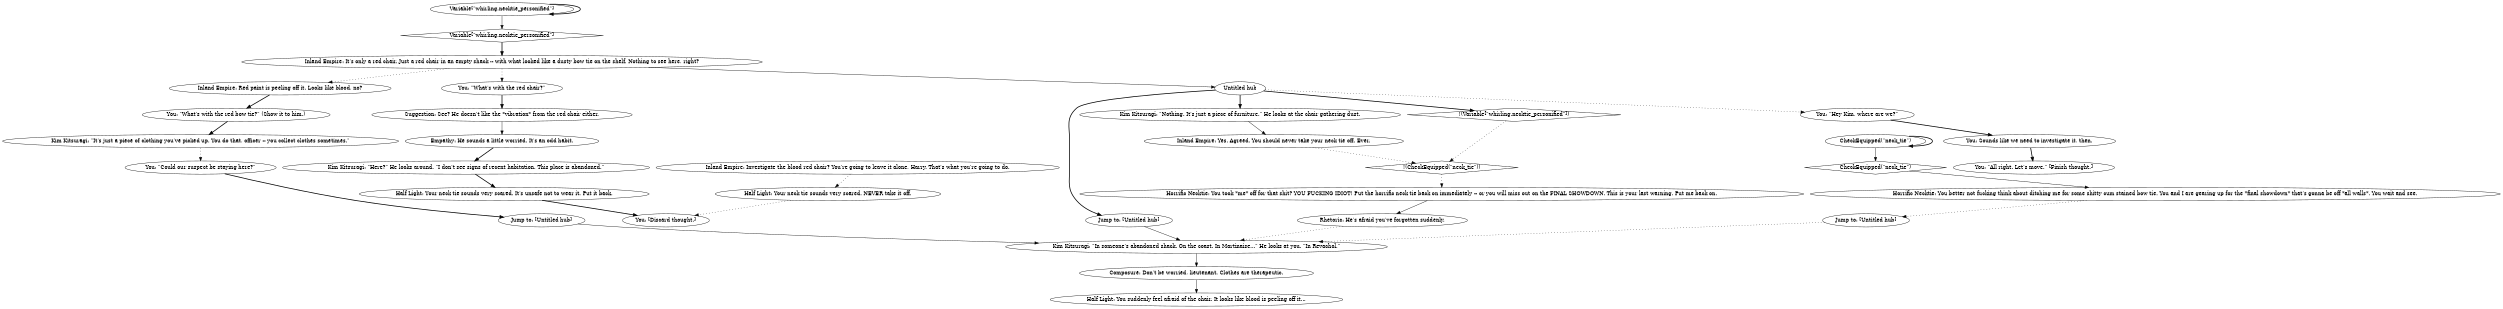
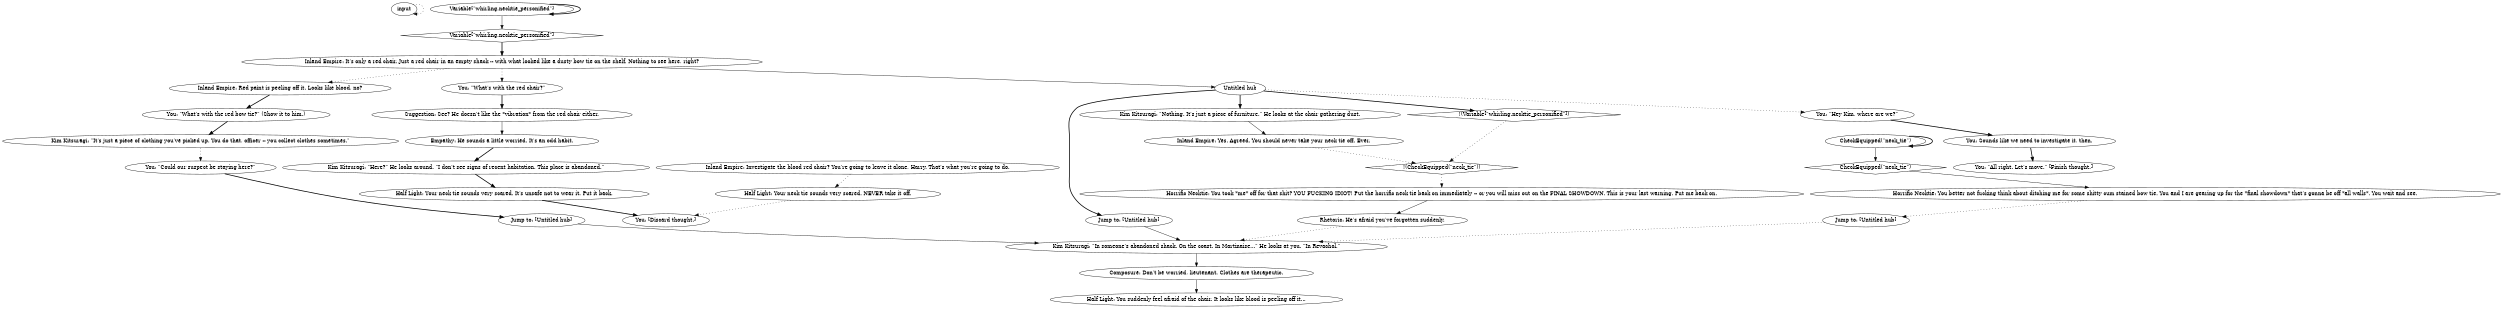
  digraph {
    edge [style=bold]
+   n1 [label=input]
    n2 [label="Inland Empire: It's only a red chair. Just a red chair in an empty shack -- with what looked like a dusty bow tie on the shelf. Nothing to see here, right?"]
    n3 [label="You: \"What's with the red chair?\""]
    n4 [label="Inland Empire: Red paint is peeling off it. Looks like blood, no?"]
    n5 [label="Untitled hub"]
    n6 [label="Suggestion: See? He doesn't like the *vibration* from the red chair either."]
    n7 [label="You: \"What's with the red bow tie?\" (Show it to him.)"]
    n8 [label="!(Variable[\"whirling.necktie_personified\"])" shape=diamond]
    n9 [label="You: \"Hey Kim, where are we?\""]
    n10 [label="Jump to: [Untitled hub]"]
    n11 [label="Kim Kitsuragi: \"Nothing. It's just a piece of furniture.\" He looks at the chair gathering dust."]
    n12 [label="CheckEquipped(\"neck_tie\")"]
    n13 [label="CheckEquipped(\"neck_tie\")" shape=diamond]
    n14 [label="Horrific Necktie: You better not fucking think about ditching me for some shitty cum stained bow tie. You and I are gearing up for the *final showdown* that's gonna be off *all walls*. You wait and see."]
    n15 [label="Jump to: [Untitled hub]"]
    n16 [label="!(CheckEquipped(\"neck_tie\"))" shape=diamond]
    n17 [label="Horrific Necktie: You took *me* off for that shit? YOU FUCKING IDIOT! Put the horrific neck tie back on immediately -- or you will miss out on the FINAL SHOWDOWN. This is your last warning. Put me back on."]
    n18 [label="Rhetoric: He's afraid you've forgotten suddenly."]
    n19 [label="Kim Kitsuragi: \"In someone's abandoned shack. On the coast. In Martinaise...\" He looks at you. \"In Revachol.\""]
    n20 [label="Composure: Don't be worried, lieutenant. Clothes are therapeutic."]
    n21 [label="Half Light: Your neck tie sounds very scared. NEVER take it off."]
    n22 [label="You: [Discard thought.]"]
    n23 [label="Half Light: You suddenly feel afraid of the chair. It looks like blood is peeling off it..."]
    n24 [label="Variable[\"whirling.necktie_personified\"]"]
    n25 [label="Variable[\"whirling.necktie_personified\"]" shape=diamond]
    n26 [label="Empathy: He sounds a little worried. It's an odd habit."]
    n27 [label="Inland Empire: Yes. Agreed. You should never take your neck tie off. Ever."]
    n28 [label="Kim Kitsuragi: \"It's just a piece of clothing you've picked up. You do that, officer -- you collect clothes sometimes.\""]
    n29 [label="You: Sounds like we need to investigate it, then."]
    n30 [label="You: \"All right. Let's move.\" [Finish thought.]"]
    n31 [label="You: \"Could our suspect be staying here?\""]
    n32 [label="Jump to: [Untitled hub]"]
    n33 [label="Kim Kitsuragi: \"Here?\" He looks around. \"I don't see signs of recent habitation. This place is abandoned.\""]
    n34 [label="Half Light: Your neck tie sounds very scared. It's unsafe not to wear it. Put it back."]
    n35 [label="Inland Empire: Investigate the blood red chair? You're going to leave it alone, Harry. That's what you're going to do."]
+   n1 -> n1 [style=dotted]
    n2 -> n3 [style=dotted]
    n2 -> n4 [style=dotted]
    n2 -> n5 [style=solid]
    n3 -> n6
    n4 -> n7
    n5 -> n8
    n5 -> n9 [style=dotted]
    n5 -> n10
    n5 -> n11
    n6 -> n26 [style=solid]
    n7 -> n28
    n8 -> n16 [style=dotted]
    n9 -> n29
    n10 -> n19 [style=solid]
    n11 -> n27 [style=solid]
    n12 -> n12
    n12 -> n13 [style=solid]
    n13 -> n14 [style=solid]
    n14 -> n15 [style=dotted]
    n15 -> n19 [style=dotted]
    n16 -> n17 [style=dotted]
    n17 -> n18 [style=solid]
    n18 -> n19 [style=dotted]
    n19 -> n20 [style=solid]
    n20 -> n23 [style=solid]
    n21 -> n22 [style=dotted]
    n24 -> n24
    n24 -> n25 [style=solid]
    n25 -> n2
    n26 -> n33
    n27 -> n16 [style=dotted]
    n28 -> n31 [style=dotted]
    n29 -> n30
    n31 -> n32
    n32 -> n19 [style=solid]
    n33 -> n34
    n34 -> n22
    n35 -> n21 [style=dotted]
  }
